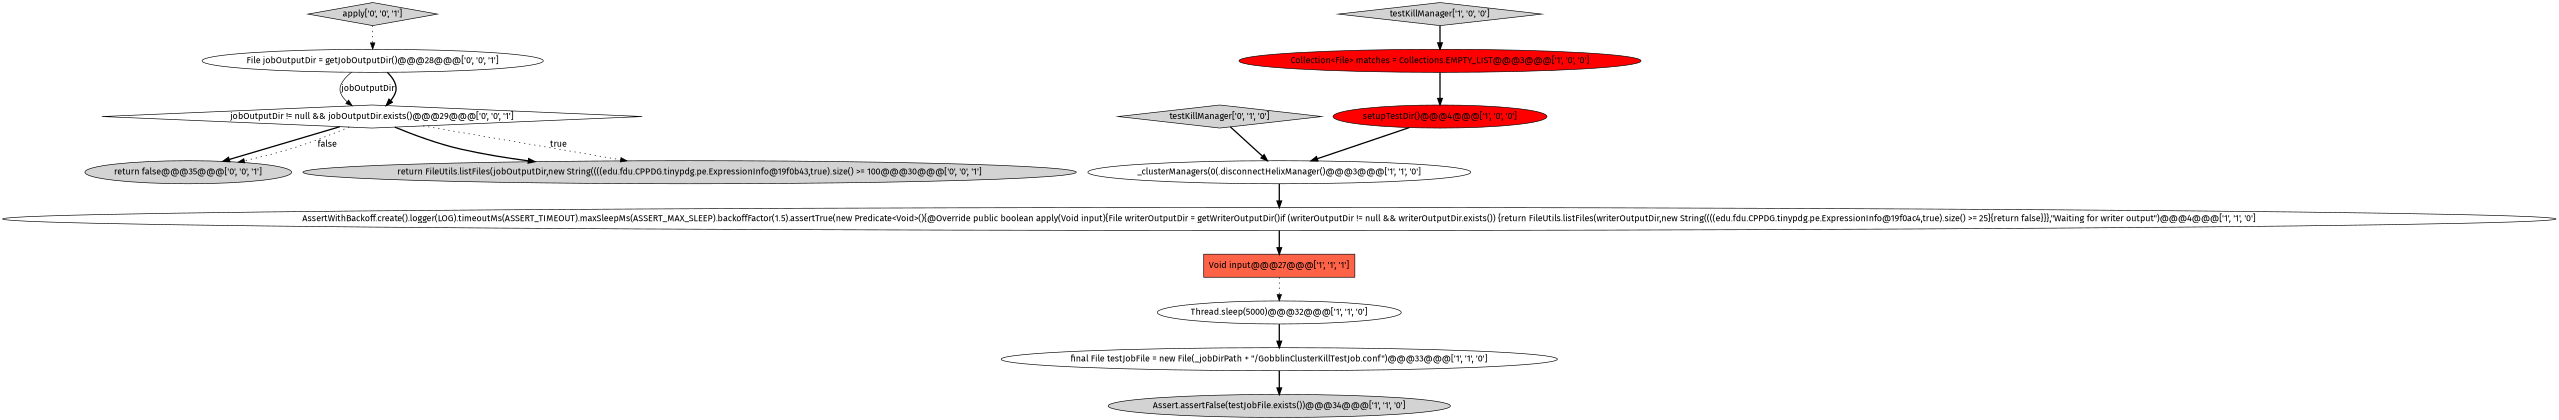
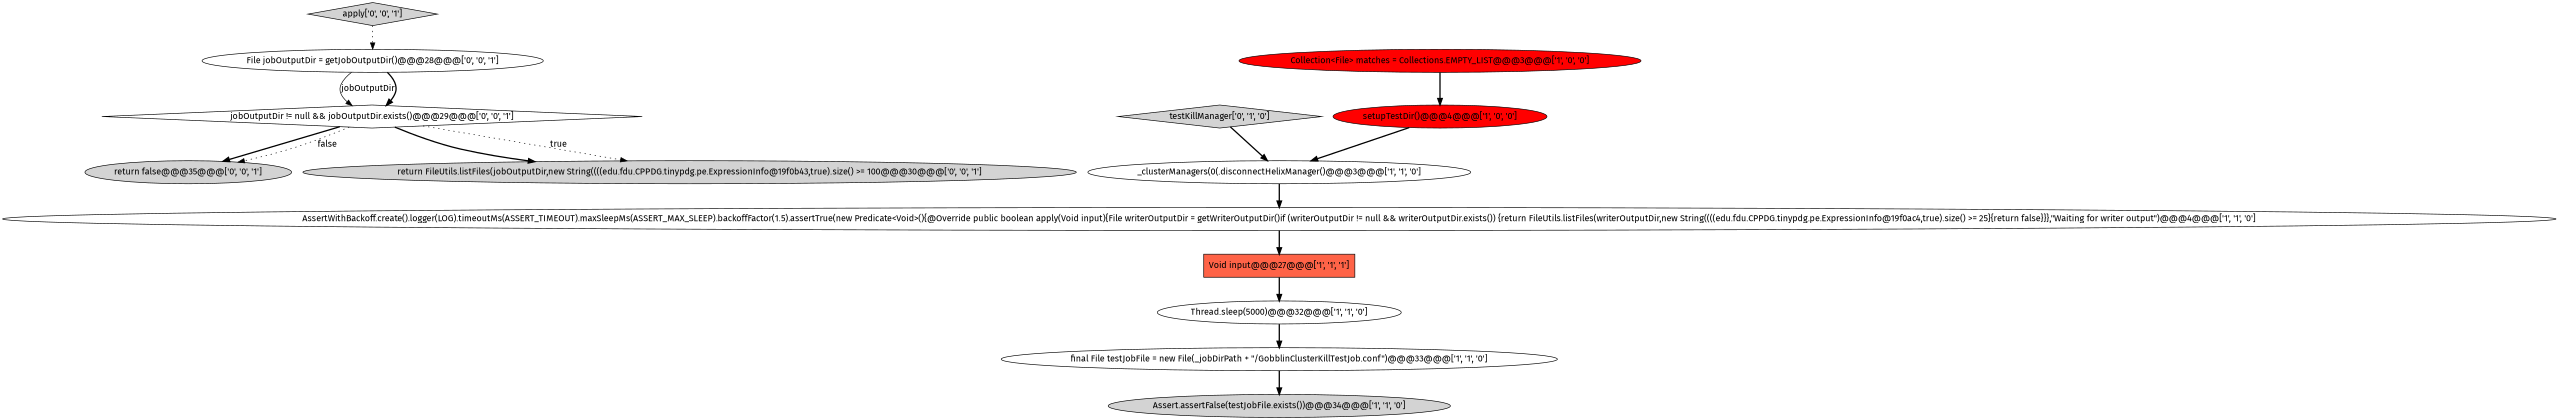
  digraph {
    fontname="Fira Sans"
    node [fillcolor=lightgray fontname="Fira Sans" shape=ellipse style=filled]
    edge [fontname="Fira Sans" style=bold]
    n1 [label="return false@@@35@@@['0', '0', '1']"]
    n2 [fillcolor=red label="setupTestDir()@@@4@@@['1', '0', '0']"]
    n3 [fillcolor=white label="_clusterManagers(0(.disconnectHelixManager()@@@3@@@['1', '1', '0']"]
    n4 [fillcolor=white label="AssertWithBackoff.create().logger(LOG).timeoutMs(ASSERT_TIMEOUT).maxSleepMs(ASSERT_MAX_SLEEP).backoffFactor(1.5).assertTrue(new Predicate<Void>(){@Override public boolean apply(Void input){File writerOutputDir = getWriterOutputDir()if (writerOutputDir != null && writerOutputDir.exists()) {return FileUtils.listFiles(writerOutputDir,new String((((edu.fdu.CPPDG.tinypdg.pe.ExpressionInfo@19f0ac4,true).size() >= 25}{return false}}},\"Waiting for writer output\")@@@4@@@['1', '1', '0']"]
    n5 [fillcolor=red label="Collection<File> matches = Collections.EMPTY_LIST@@@3@@@['1', '0', '0']"]
    n6 [fillcolor=white label="final File testJobFile = new File(_jobDirPath + \"/GobblinClusterKillTestJob.conf\")@@@33@@@['1', '1', '0']"]
    n7 [label="Assert.assertFalse(testJobFile.exists())@@@34@@@['1', '1', '0']"]
    n8 [fillcolor=tomato label="Void input@@@27@@@['1', '1', '1']" shape=box]
    n9 [fillcolor=white label="Thread.sleep(5000)@@@32@@@['1', '1', '0']"]
    n10 [label="testKillManager['0', '1', '0']" shape=diamond]
    n11 [label="return FileUtils.listFiles(jobOutputDir,new String((((edu.fdu.CPPDG.tinypdg.pe.ExpressionInfo@19f0b43,true).size() >= 100@@@30@@@['0', '0', '1']"]
    n12 [label="apply['0', '0', '1']" shape=diamond]
    n13 [fillcolor=white label="File jobOutputDir = getJobOutputDir()@@@28@@@['0', '0', '1']"]
    n14 [fillcolor=white label="jobOutputDir != null && jobOutputDir.exists()@@@29@@@['0', '0', '1']" shape=diamond]
-   n15 [label="testKillManager['1', '0', '0']" shape=diamond]
    n2 -> n3
    n3 -> n4
    n4 -> n8
    n5 -> n2
    n6 -> n7
-   n8 -> n9 [style=dotted]
+   n8 -> n9
    n9 -> n6
    n10 -> n3
    n12 -> n13 [style=dotted]
    n13 -> n14 [label=jobOutputDir style=solid]
    n13 -> n14
    n14 -> n1
    n14 -> n1 [label=false style=dotted]
    n14 -> n11
    n14 -> n11 [label=true style=dotted]
-   n15 -> n5
  }
